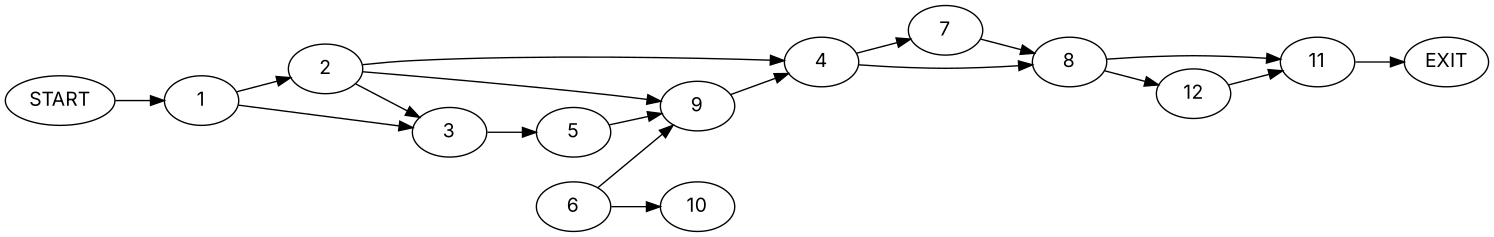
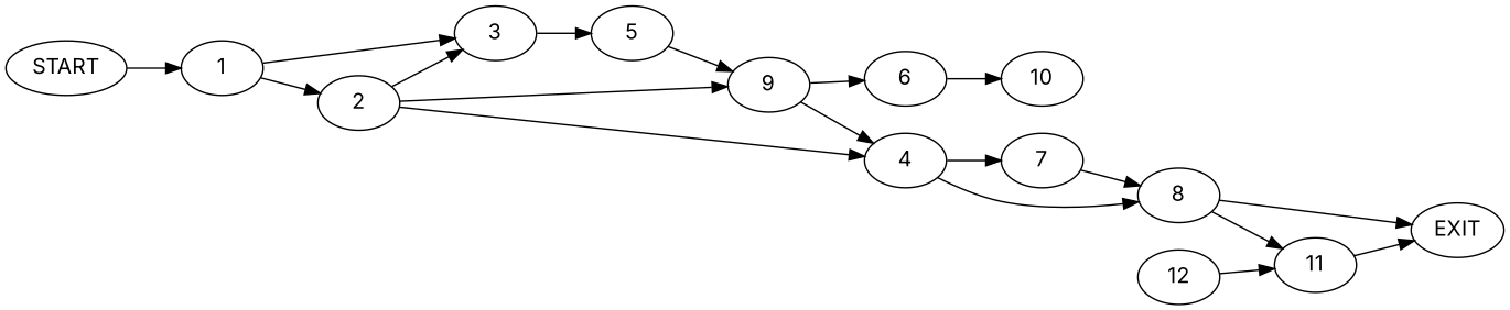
  digraph {
    fontname=Inter
    rankdir=LR
    node [fontname=Inter]
    edge [fontname=Inter]
    n1 [label=START]
    1
    2
    3
    n5 [label=EXIT]
    4
    9
    5
    7
    8
    6
    10
    11
    12
    n1 -> 1
    1 -> 2
    1 -> 3
    2 -> 3
    2 -> 4
    2 -> 9
    3 -> 5
    4 -> 7
    4 -> 8
    9 -> 4
    5 -> 9
    7 -> 8
    8 -> 11
-   8 -> 12
-   6 -> 9
+   8 -> n5
+   9 -> 6
    6 -> 10
    11 -> n5
    12 -> 11
  }
